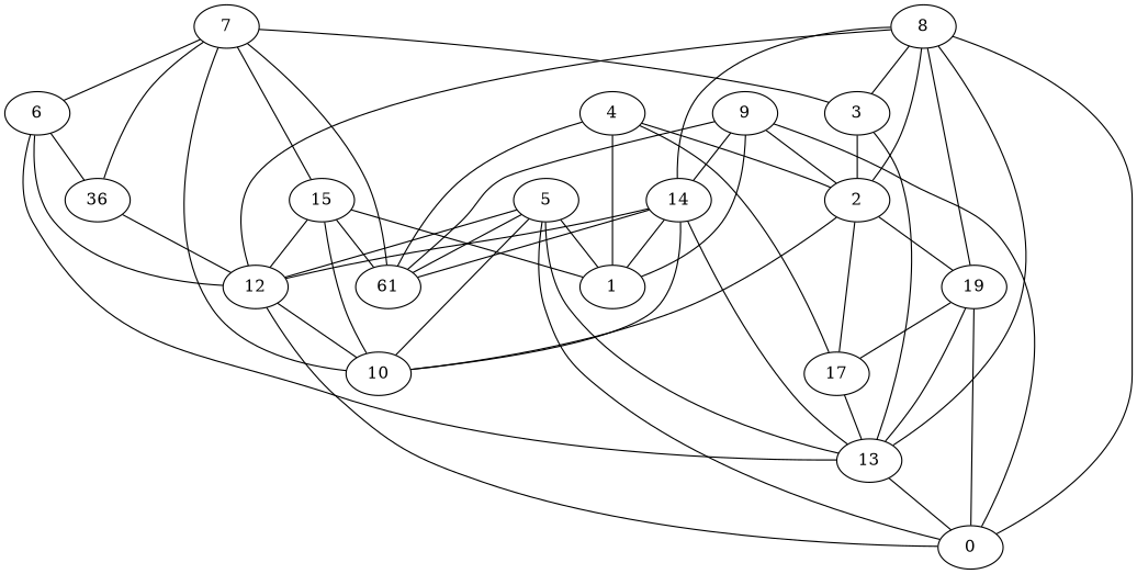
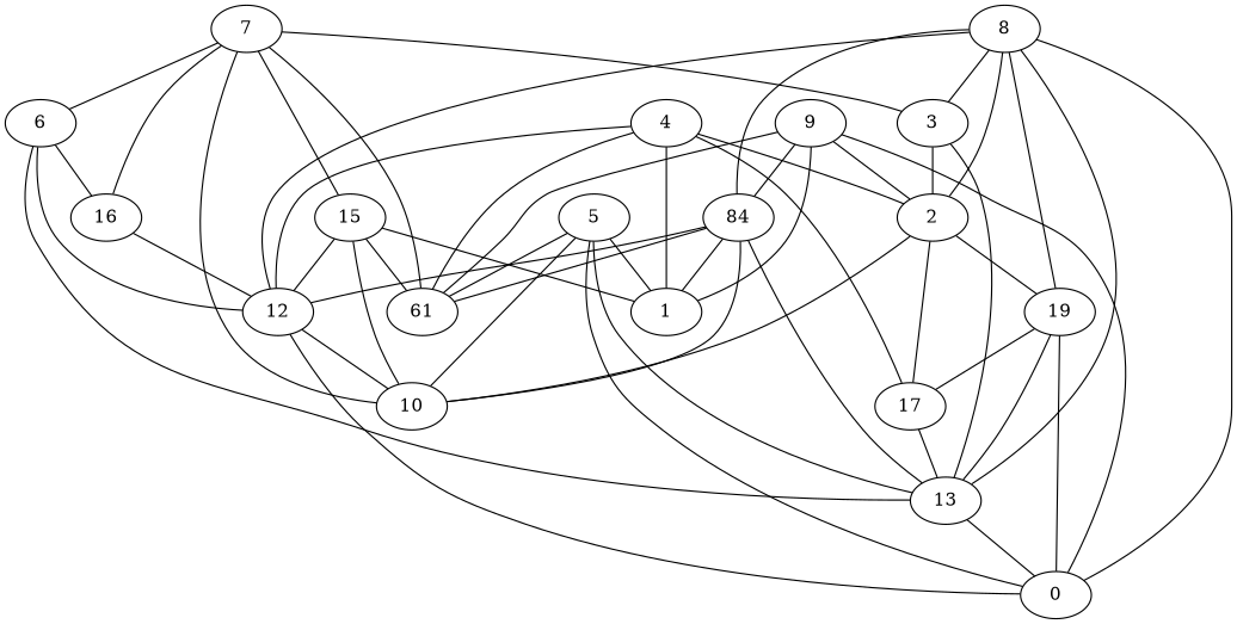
  digraph {
    edge [color=black dir=none]
    8
    0
    2
    19
    12
    3
    13
-   14
+   14 [label=84]
    10
    17
    n11 [label=61]
    1
    5
    15
    4
    7
    6
-   16 [label=36]
+   16
    9
    subgraph sub_1 {
      8
      0
      2
      19
      12
      3
      13
      14
      10
      17
      n11
      1
      5
      15
      4
      7
      6
      16
      9
    }
    8 -> 0
    8 -> 2
    8 -> 19
    8 -> 12
    8 -> 3
    8 -> 13
    8 -> 14
    2 -> 19
    2 -> 10
    2 -> 17
    19 -> 0
    19 -> 13
    19 -> 17
    12 -> 0
    12 -> 10
    3 -> 2
    3 -> 13
    13 -> 0
    14 -> 12
    14 -> 13
    14 -> 10
    14 -> n11
    14 -> 1
    17 -> 13
    5 -> 0
    5 -> 13
    5 -> 10
    5 -> n11
    5 -> 1
    15 -> 12
    15 -> 10
    15 -> n11
    15 -> 1
    4 -> 2
-   5 -> 12
+   4 -> 12
    4 -> 17
    4 -> n11
    4 -> 1
    7 -> 3
    7 -> 10
    7 -> n11
    7 -> 15
    7 -> 6
    7 -> 16
    6 -> 12
    6 -> 13
    6 -> 16
    16 -> 12
    9 -> 0
    9 -> 2
    9 -> 14
    9 -> n11
    9 -> 1
  }
